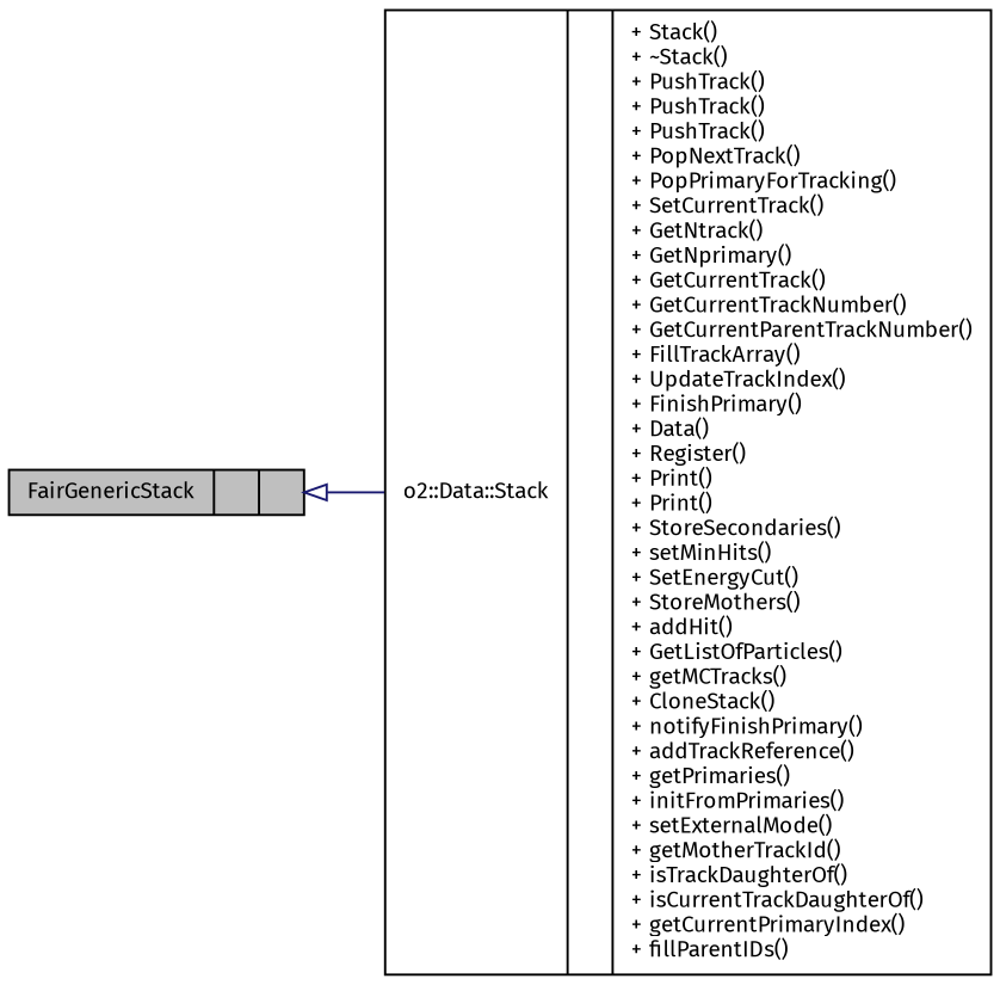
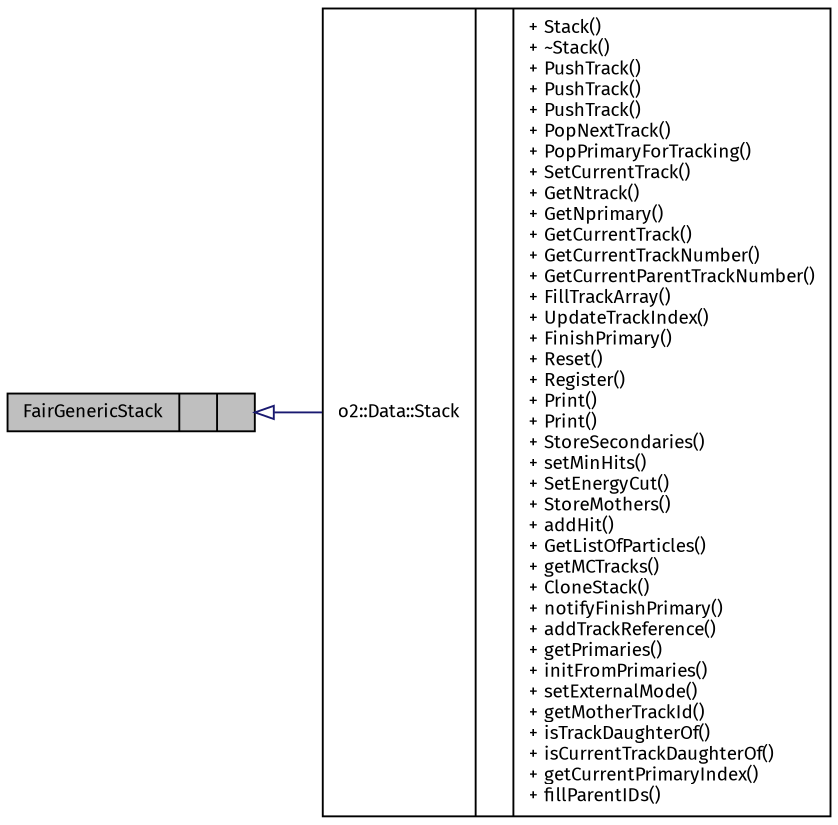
  digraph {
    rankdir=LR
    fontname="Fira Sans"
    node [color=black fontname="Fira Sans" fontsize=10 shape=record]
    n1 [fillcolor=grey75 fontcolor=black height=0.2 label="{FairGenericStack\n||}" style=filled width=0.4]
-   n2 [height=0.2 label="{o2::Data::Stack\n||+ Stack()\l+ ~Stack()\l+ PushTrack()\l+ PushTrack()\l+ PushTrack()\l+ PopNextTrack()\l+ PopPrimaryForTracking()\l+ SetCurrentTrack()\l+ GetNtrack()\l+ GetNprimary()\l+ GetCurrentTrack()\l+ GetCurrentTrackNumber()\l+ GetCurrentParentTrackNumber()\l+ FillTrackArray()\l+ UpdateTrackIndex()\l+ FinishPrimary()\l+ Data()\l+ Register()\l+ Print()\l+ Print()\l+ StoreSecondaries()\l+ setMinHits()\l+ SetEnergyCut()\l+ StoreMothers()\l+ addHit()\l+ GetListOfParticles()\l+ getMCTracks()\l+ CloneStack()\l+ notifyFinishPrimary()\l+ addTrackReference()\l+ getPrimaries()\l+ initFromPrimaries()\l+ setExternalMode()\l+ getMotherTrackId()\l+ isTrackDaughterOf()\l+ isCurrentTrackDaughterOf()\l+ getCurrentPrimaryIndex()\l+ fillParentIDs()\l}" width=0.4]
+   n2 [height=0.2 label="{o2::Data::Stack\n||+ Stack()\l+ ~Stack()\l+ PushTrack()\l+ PushTrack()\l+ PushTrack()\l+ PopNextTrack()\l+ PopPrimaryForTracking()\l+ SetCurrentTrack()\l+ GetNtrack()\l+ GetNprimary()\l+ GetCurrentTrack()\l+ GetCurrentTrackNumber()\l+ GetCurrentParentTrackNumber()\l+ FillTrackArray()\l+ UpdateTrackIndex()\l+ FinishPrimary()\l+ Reset()\l+ Register()\l+ Print()\l+ Print()\l+ StoreSecondaries()\l+ setMinHits()\l+ SetEnergyCut()\l+ StoreMothers()\l+ addHit()\l+ GetListOfParticles()\l+ getMCTracks()\l+ CloneStack()\l+ notifyFinishPrimary()\l+ addTrackReference()\l+ getPrimaries()\l+ initFromPrimaries()\l+ setExternalMode()\l+ getMotherTrackId()\l+ isTrackDaughterOf()\l+ isCurrentTrackDaughterOf()\l+ getCurrentPrimaryIndex()\l+ fillParentIDs()\l}" width=0.4]
    n1 -> n2 [arrowtail=onormal color=midnightblue dir=back fontname="Fira Sans" fontsize=10 labelfontname=Helvetica labelfontsize=10 style=solid]
  }
